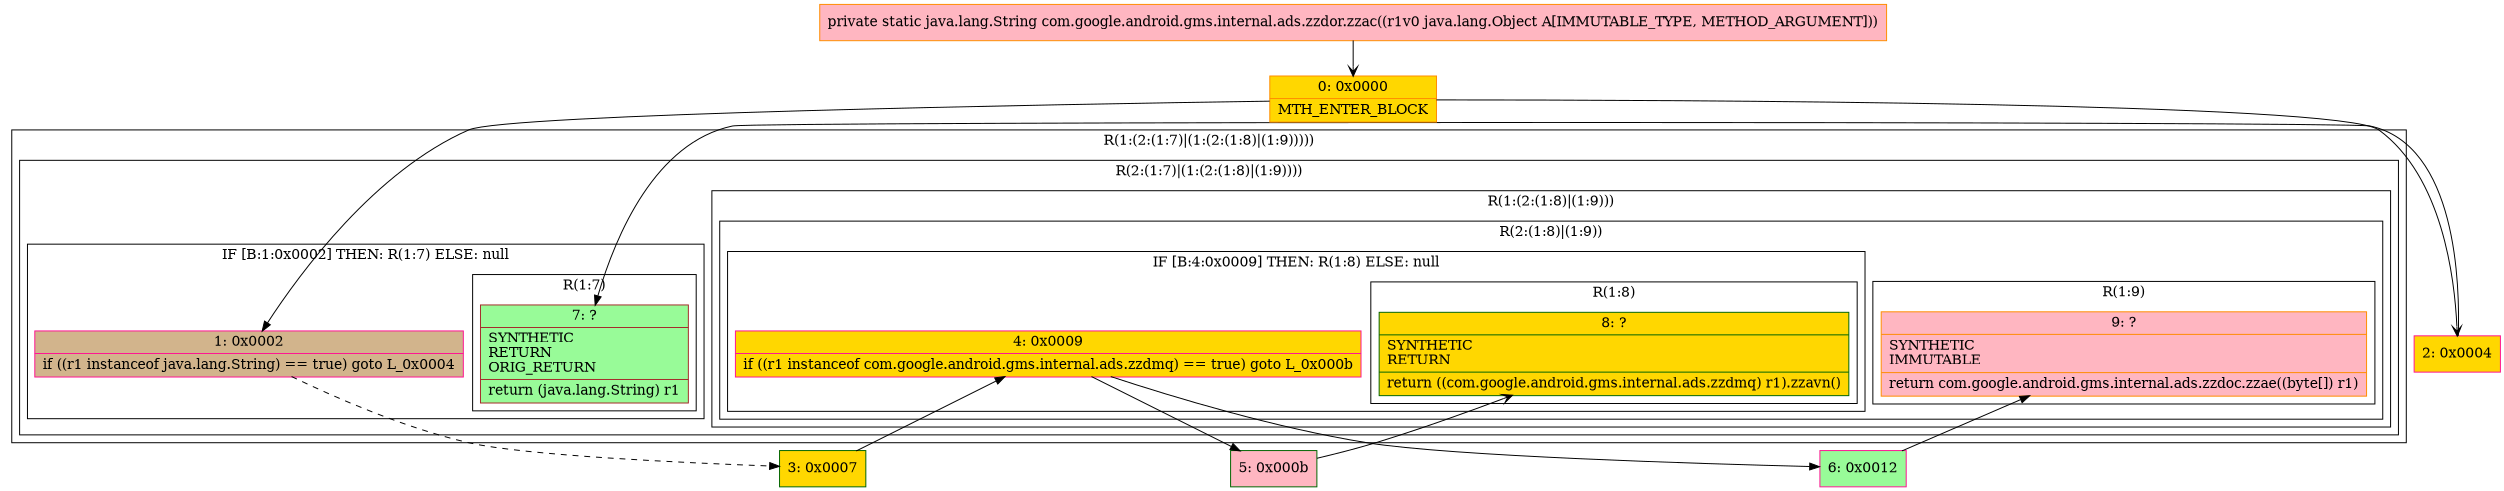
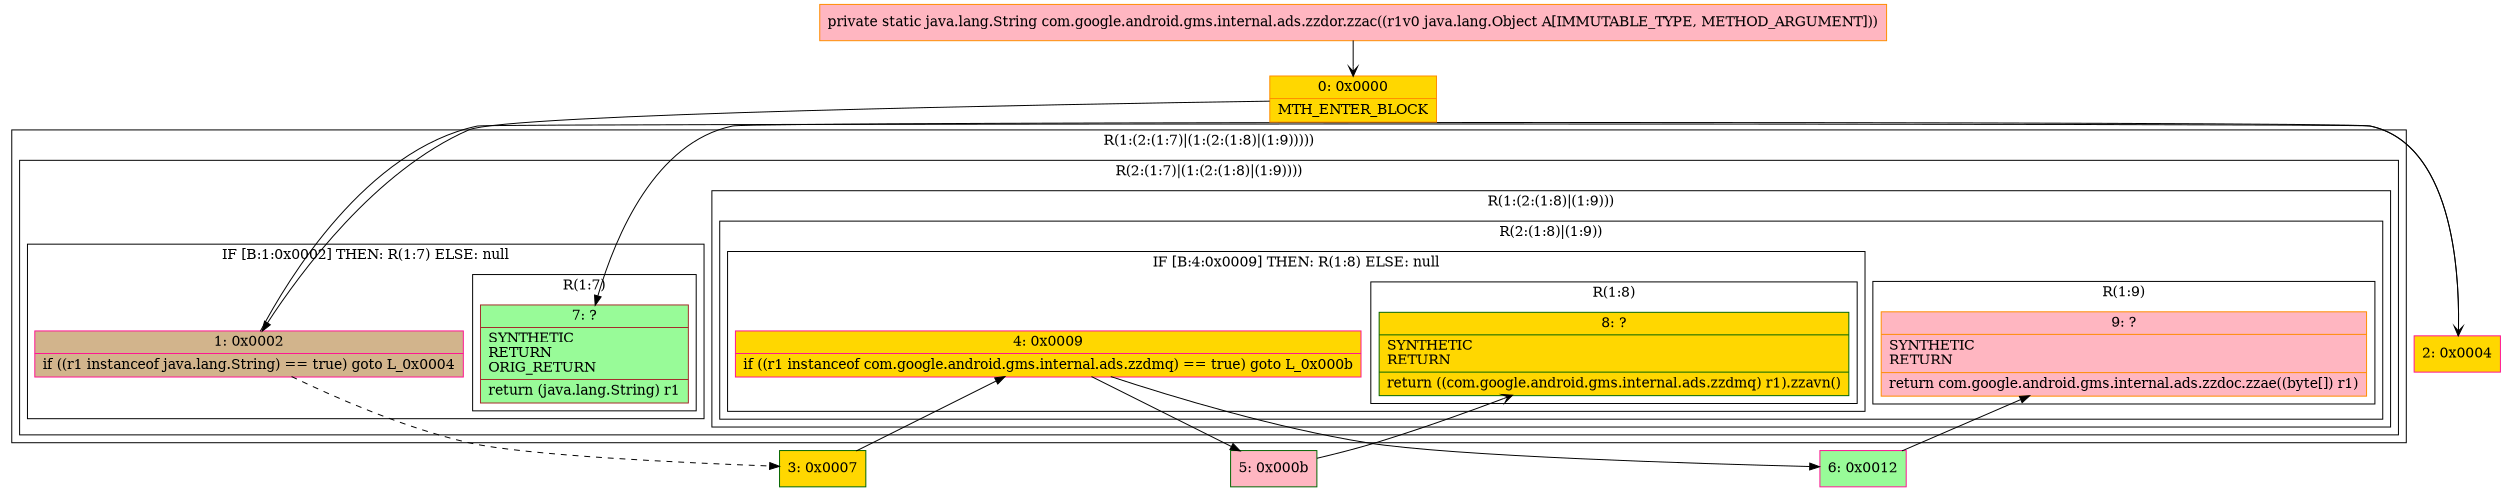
  digraph {
    fontname="DejaVu Serif"
    node [color=deeppink fillcolor=gold fontname="DejaVu Serif" shape=record style=filled]
    edge [arrowhead=normal fontname="DejaVu Serif"]
    n1 [color=brown fillcolor=palegreen label="{7\:\ ?|SYNTHETIC\lRETURN\lORIG_RETURN\l|return (java.lang.String) r1\l}"]
    n2 [fillcolor=tan label="{1\:\ 0x0002|if ((r1 instanceof java.lang.String) == true) goto L_0x0004\l}"]
    n3 [color=darkgreen label="{8\:\ ?|SYNTHETIC\lRETURN\l|return ((com.google.android.gms.internal.ads.zzdmq) r1).zzavn()\l}"]
    n4 [label="{4\:\ 0x0009|if ((r1 instanceof com.google.android.gms.internal.ads.zzdmq) == true) goto L_0x000b\l}"]
-   n5 [color=darkorange fillcolor=lightpink label="{9\:\ ?|SYNTHETIC\lIMMUTABLE\l|return com.google.android.gms.internal.ads.zzdoc.zzae((byte[]) r1)\l}"]
+   n5 [color=darkorange fillcolor=lightpink label="{9\:\ ?|SYNTHETIC\lRETURN\l|return com.google.android.gms.internal.ads.zzdoc.zzae((byte[]) r1)\l}"]
    n6 [label="{2\:\ 0x0004}"]
    n7 [color=darkgreen label="{3\:\ 0x0007}"]
    n8 [color=darkgreen fillcolor=lightpink label="{5\:\ 0x000b}"]
    n9 [fillcolor=palegreen label="{6\:\ 0x0012}"]
    n10 [color=darkorange label="{0\:\ 0x0000|MTH_ENTER_BLOCK\l}"]
    n11 [color=darkorange fillcolor=lightpink label="{private static java.lang.String com.google.android.gms.internal.ads.zzdor.zzac((r1v0 java.lang.Object A[IMMUTABLE_TYPE, METHOD_ARGUMENT])) }"]
    subgraph cluster_1 {
      label="R(1:(2:(1:7)|(1:(2:(1:8)|(1:9)))))"
      subgraph cluster_2 {
        label="R(2:(1:7)|(1:(2:(1:8)|(1:9))))"
        subgraph cluster_3 {
          label="IF [B:1:0x0002] THEN: R(1:7) ELSE: null"
          n2
          subgraph cluster_4 {
            label="R(1:7)"
            n1
          }
        }
        subgraph cluster_5 {
          label="R(1:(2:(1:8)|(1:9)))"
          subgraph cluster_6 {
            label="R(2:(1:8)|(1:9))"
            subgraph cluster_7 {
              label="IF [B:4:0x0009] THEN: R(1:8) ELSE: null"
              n4
              subgraph cluster_8 {
                label="R(1:8)"
                n3
              }
            }
            subgraph cluster_9 {
              label="R(1:9)"
              n5
            }
          }
        }
      }
    }
-   n10 -> n6 [arrowhead=vee]
+   n2 -> n6 [arrowhead=vee]
    n2 -> n7 [style=dashed]
    n4 -> n8
    n4 -> n9 [style=solid]
    n6 -> n1
    n7 -> n4
    n8 -> n3 [arrowhead=vee]
    n9 -> n5
    n10 -> n2
    n11 -> n10 [arrowhead=vee]
  }
